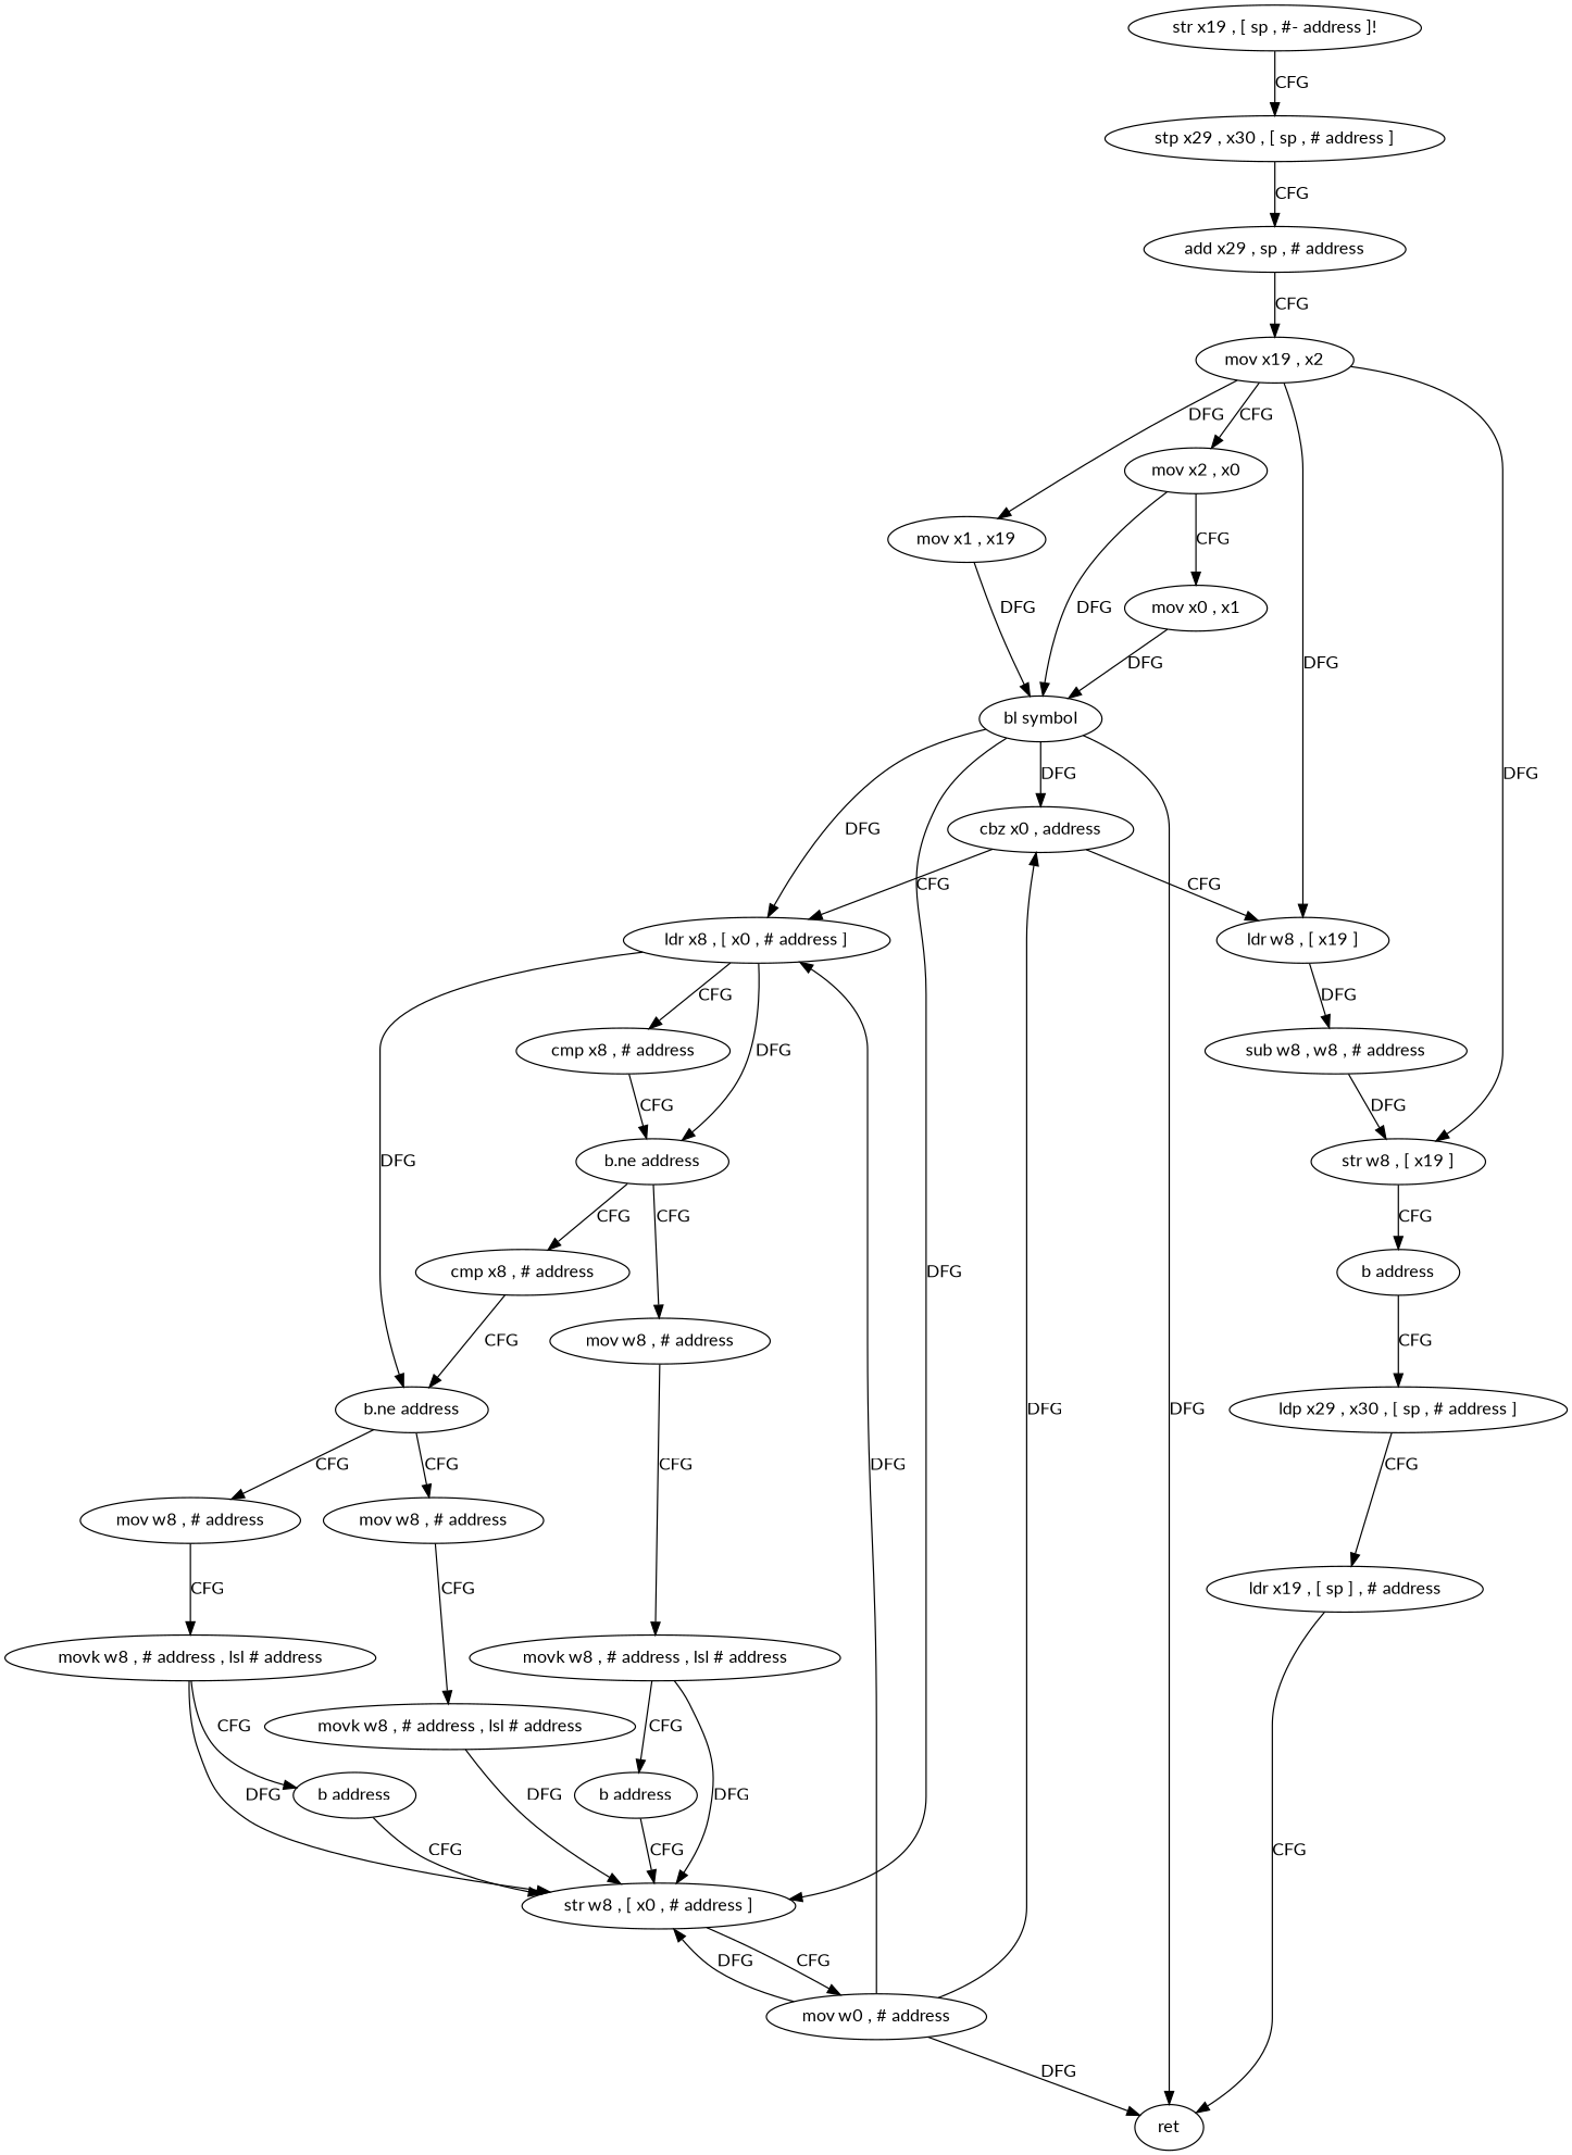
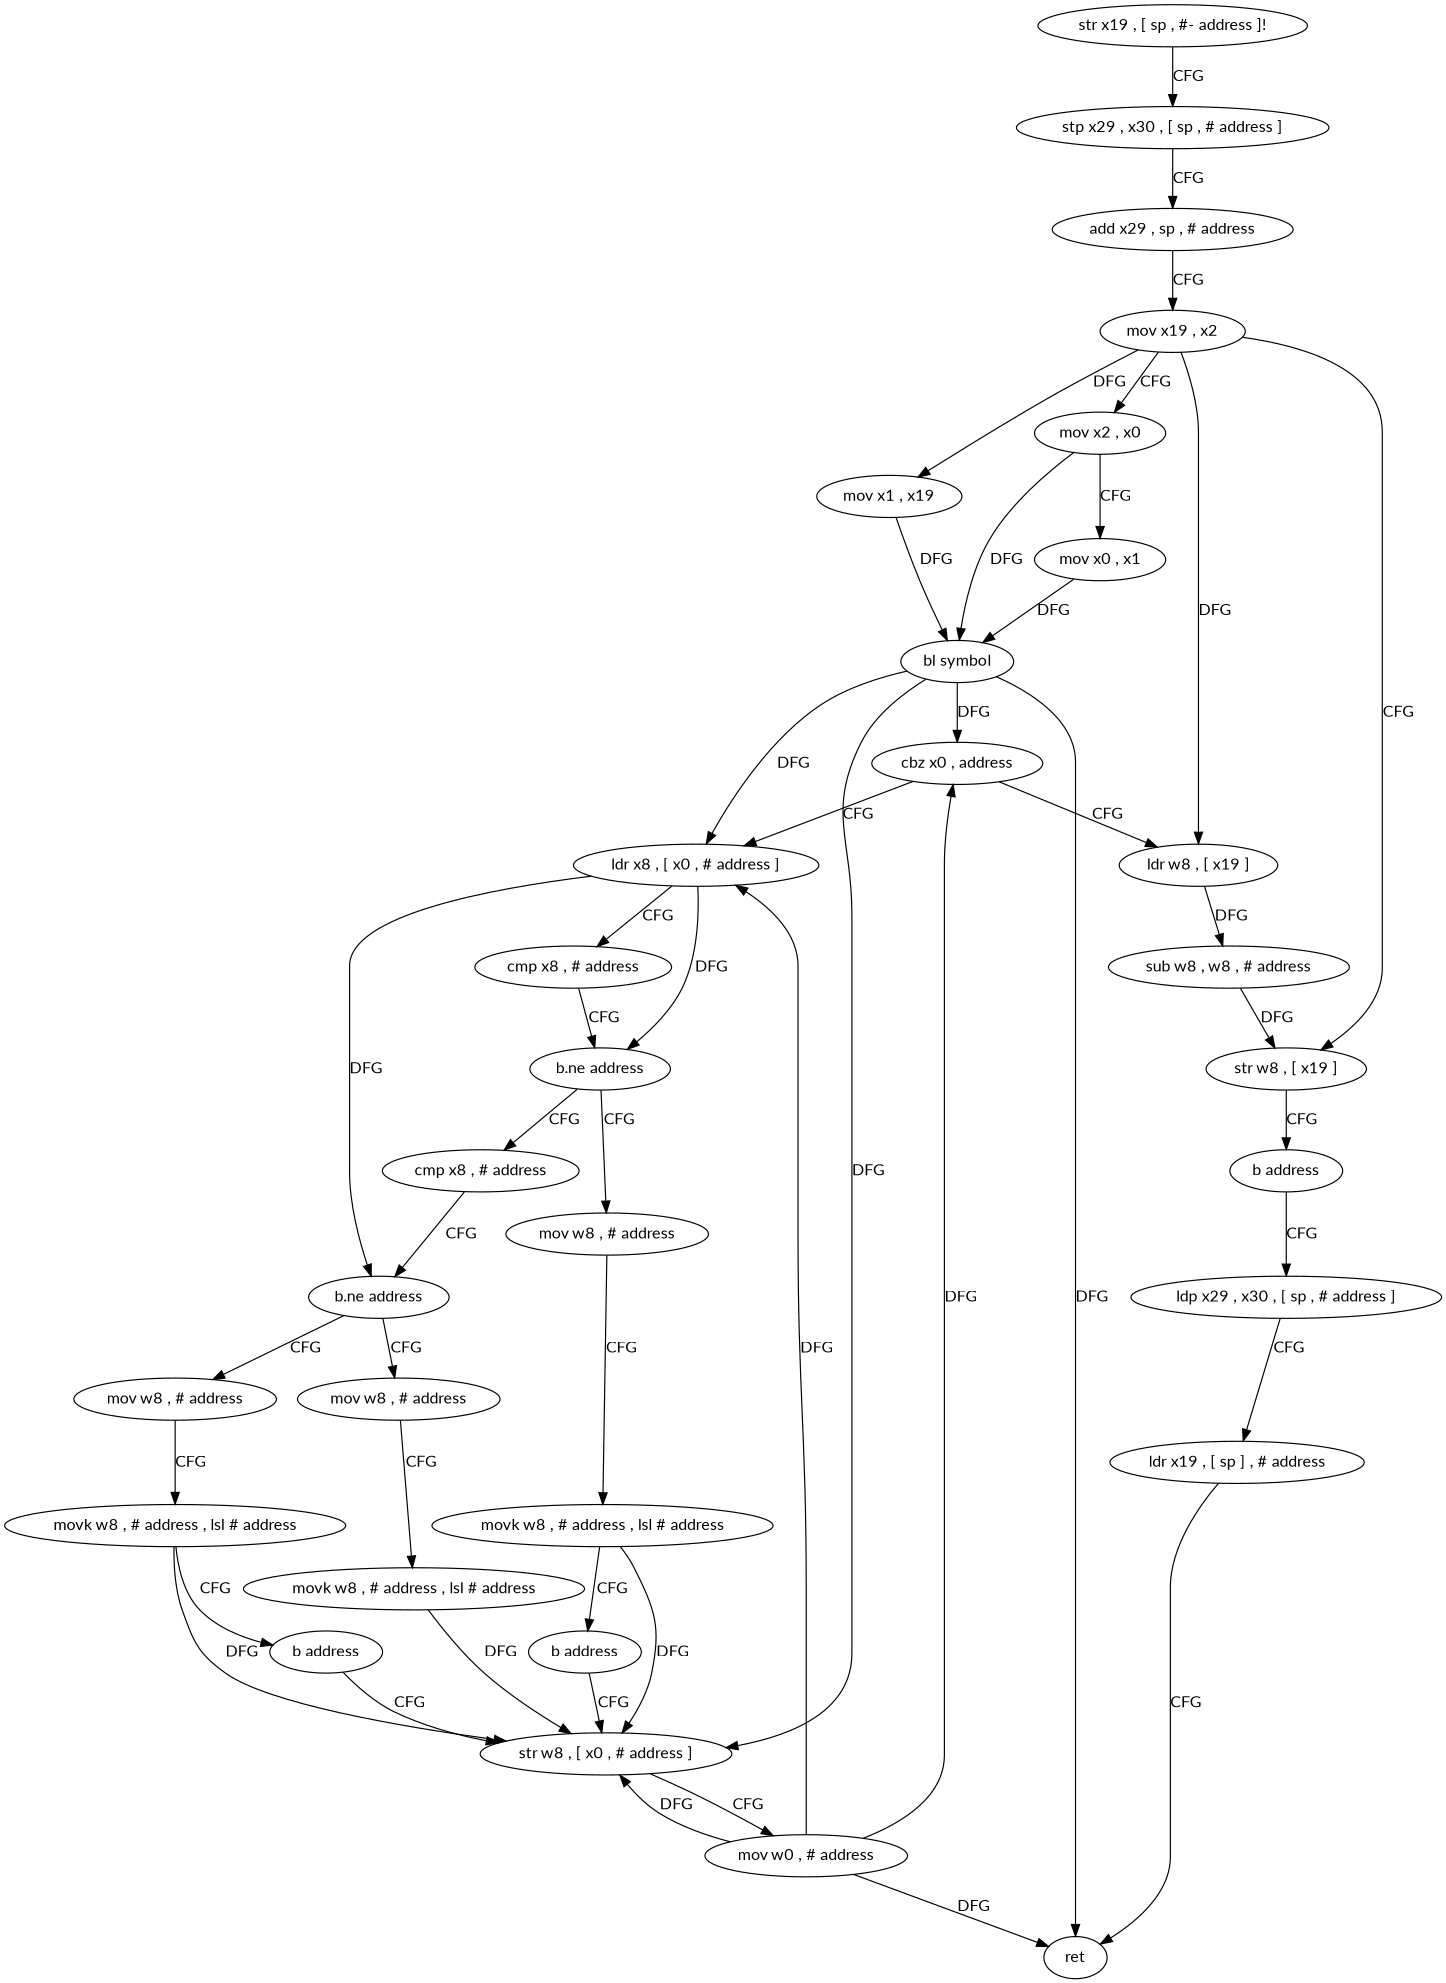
  digraph {
    fontname=Lato
    node [fontname=Lato]
    edge [fontname=Lato]
    n1 [label="str x19 , [ sp , #- address ]!"]
    n2 [label="stp x29 , x30 , [ sp , # address ]"]
    n3 [label="add x29 , sp , # address"]
    n4 [label="mov x19 , x2"]
    n5 [label="mov x2 , x0"]
    n6 [label="mov x1 , x19"]
    n7 [label="ldr w8 , [ x19 ]"]
    n8 [label="str w8 , [ x19 ]"]
    n9 [label="mov x0 , x1"]
    n10 [label="bl symbol"]
    n11 [label="sub w8 , w8 , # address"]
    n12 [label="b address"]
    n13 [label="cbz x0 , address"]
    n14 [label="ldr x8 , [ x0 , # address ]"]
    n15 [label=ret]
    n16 [label="str w8 , [ x0 , # address ]"]
    n17 [label="cmp x8 , # address"]
    n18 [label="b.ne address"]
    n19 [label="b.ne address"]
    n20 [label="mov w0 , # address"]
    n21 [label="cmp x8 , # address"]
    n22 [label="mov w8 , # address"]
    n23 [label="mov w8 , # address"]
    n24 [label="mov w8 , # address"]
    n25 [label="ldp x29 , x30 , [ sp , # address ]"]
    n26 [label="ldr x19 , [ sp ] , # address"]
    n27 [label="movk w8 , # address , lsl # address"]
    n28 [label="b address"]
    n29 [label="movk w8 , # address , lsl # address"]
    n30 [label="movk w8 , # address , lsl # address"]
    n31 [label="b address"]
    n1 -> n2 [label=CFG]
    n2 -> n3 [label=CFG]
    n3 -> n4 [label=CFG]
    n4 -> n5 [label=CFG]
    n4 -> n6 [label=DFG]
    n4 -> n7 [label=DFG]
-   n4 -> n8 [label=DFG]
+   n4 -> n8 [label=CFG]
    n5 -> n9 [label=CFG]
    n5 -> n10 [label=DFG]
    n6 -> n10 [label=DFG]
    n7 -> n11 [label=DFG]
    n8 -> n12 [label=CFG]
    n9 -> n10 [label=DFG]
    n10 -> n13 [label=DFG]
    n10 -> n14 [label=DFG]
    n10 -> n15 [label=DFG]
    n10 -> n16 [label=DFG]
    n11 -> n8 [label=DFG]
    n12 -> n25 [label=CFG]
    n13 -> n7 [label=CFG]
    n13 -> n14 [label=CFG]
    n14 -> n17 [label=CFG]
    n14 -> n18 [label=DFG]
    n14 -> n19 [label=DFG]
    n16 -> n20 [label=CFG]
    n17 -> n18 [label=CFG]
    n18 -> n21 [label=CFG]
    n18 -> n22 [label=CFG]
    n19 -> n23 [label=CFG]
    n19 -> n24 [label=CFG]
    n20 -> n13 [label=DFG]
    n20 -> n14 [label=DFG]
    n20 -> n15 [label=DFG]
    n20 -> n16 [label=DFG]
    n21 -> n19 [label=CFG]
    n22 -> n27 [label=CFG]
    n23 -> n29 [label=CFG]
    n24 -> n30 [label=CFG]
    n25 -> n26 [label=CFG]
    n26 -> n15 [label=CFG]
    n27 -> n16 [label=DFG]
    n27 -> n28 [label=CFG]
    n28 -> n16 [label=CFG]
    n29 -> n16 [label=DFG]
    n30 -> n16 [label=DFG]
    n30 -> n31 [label=CFG]
    n31 -> n16 [label=CFG]
  }
